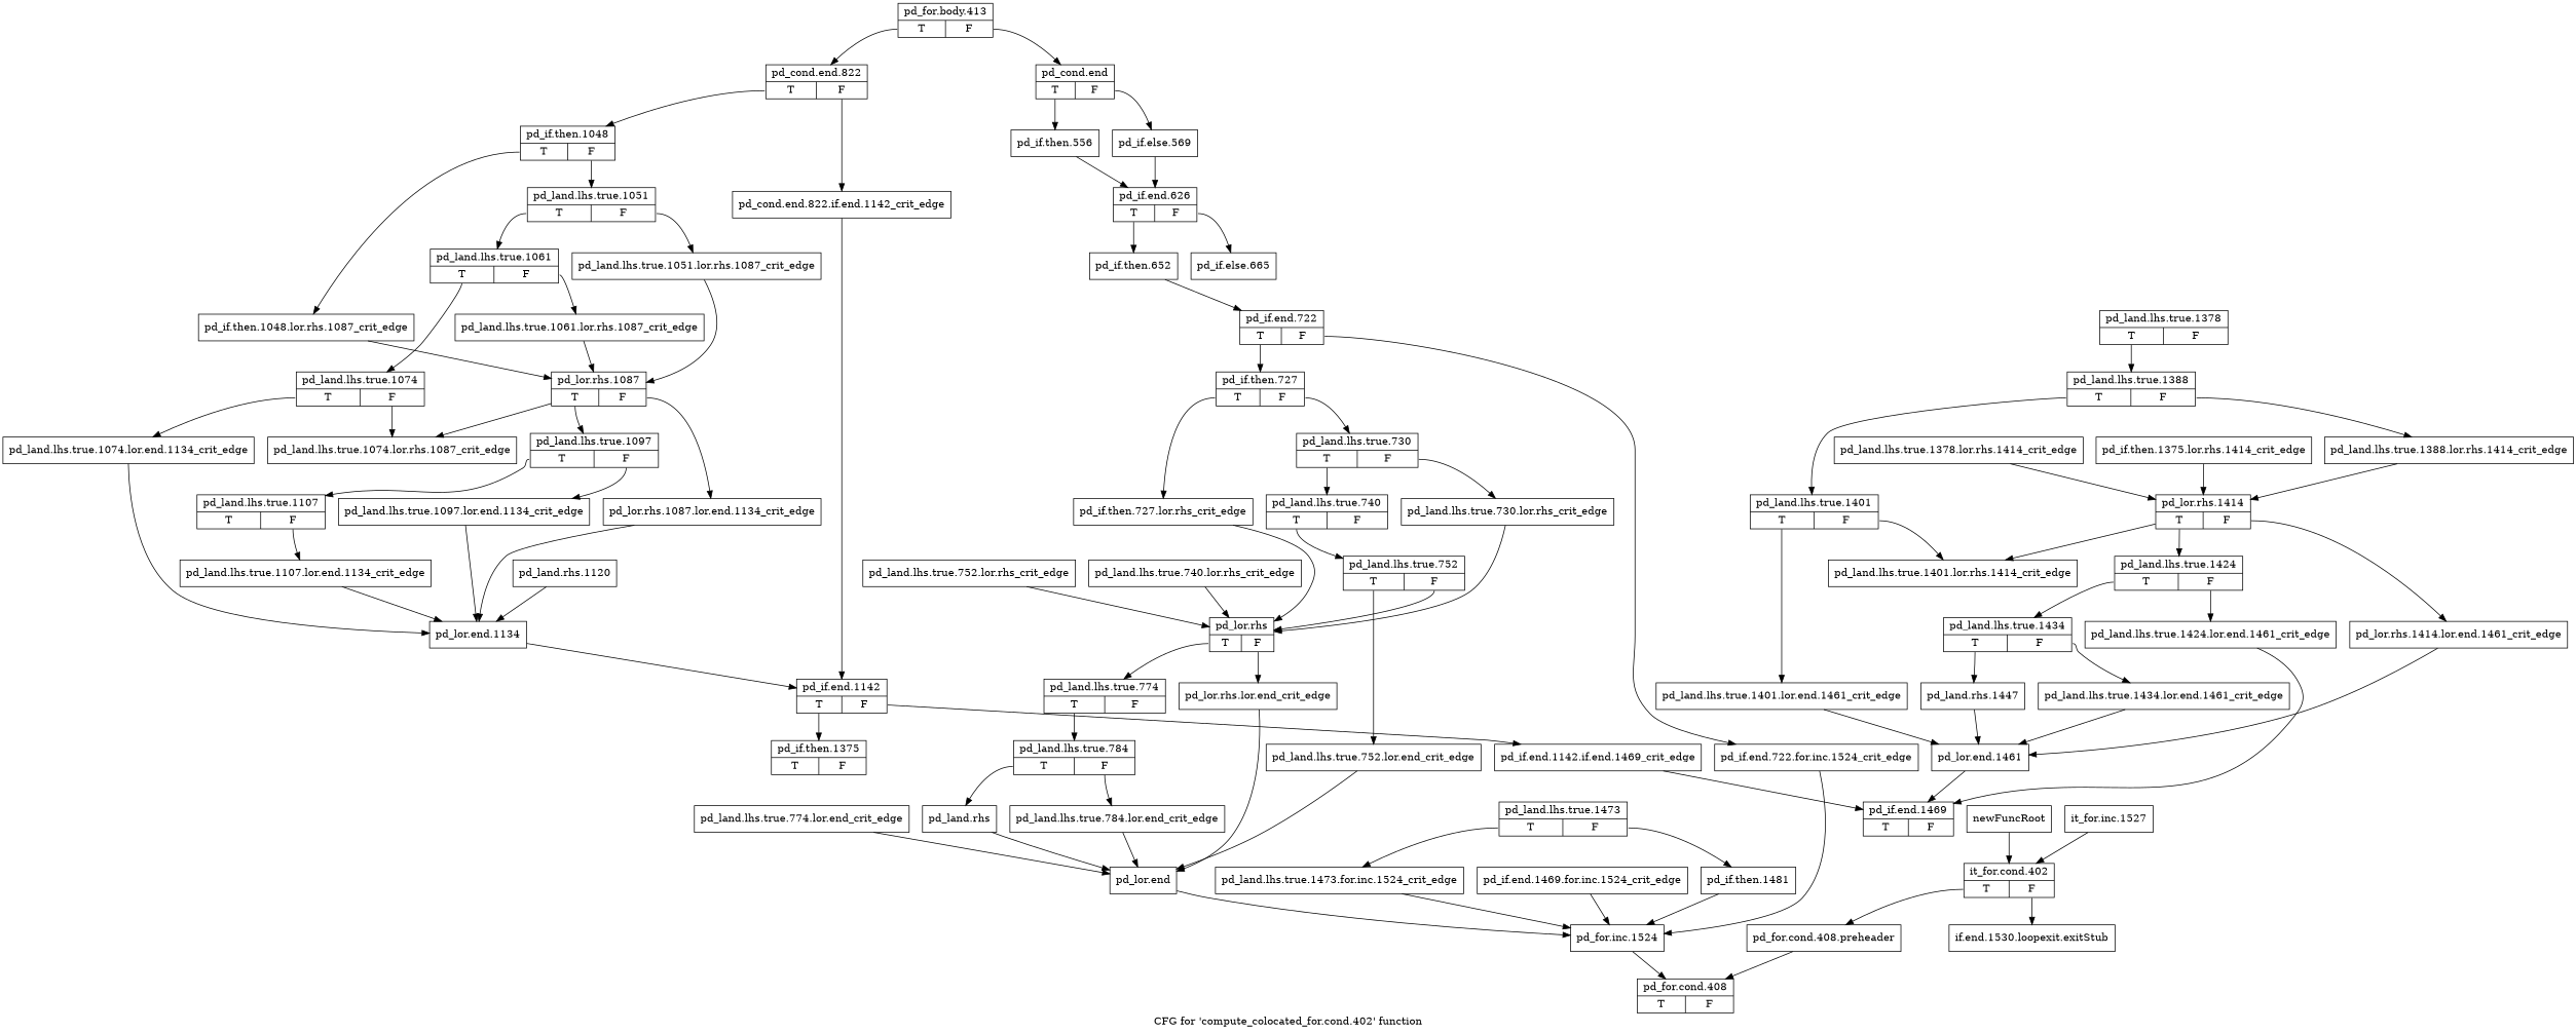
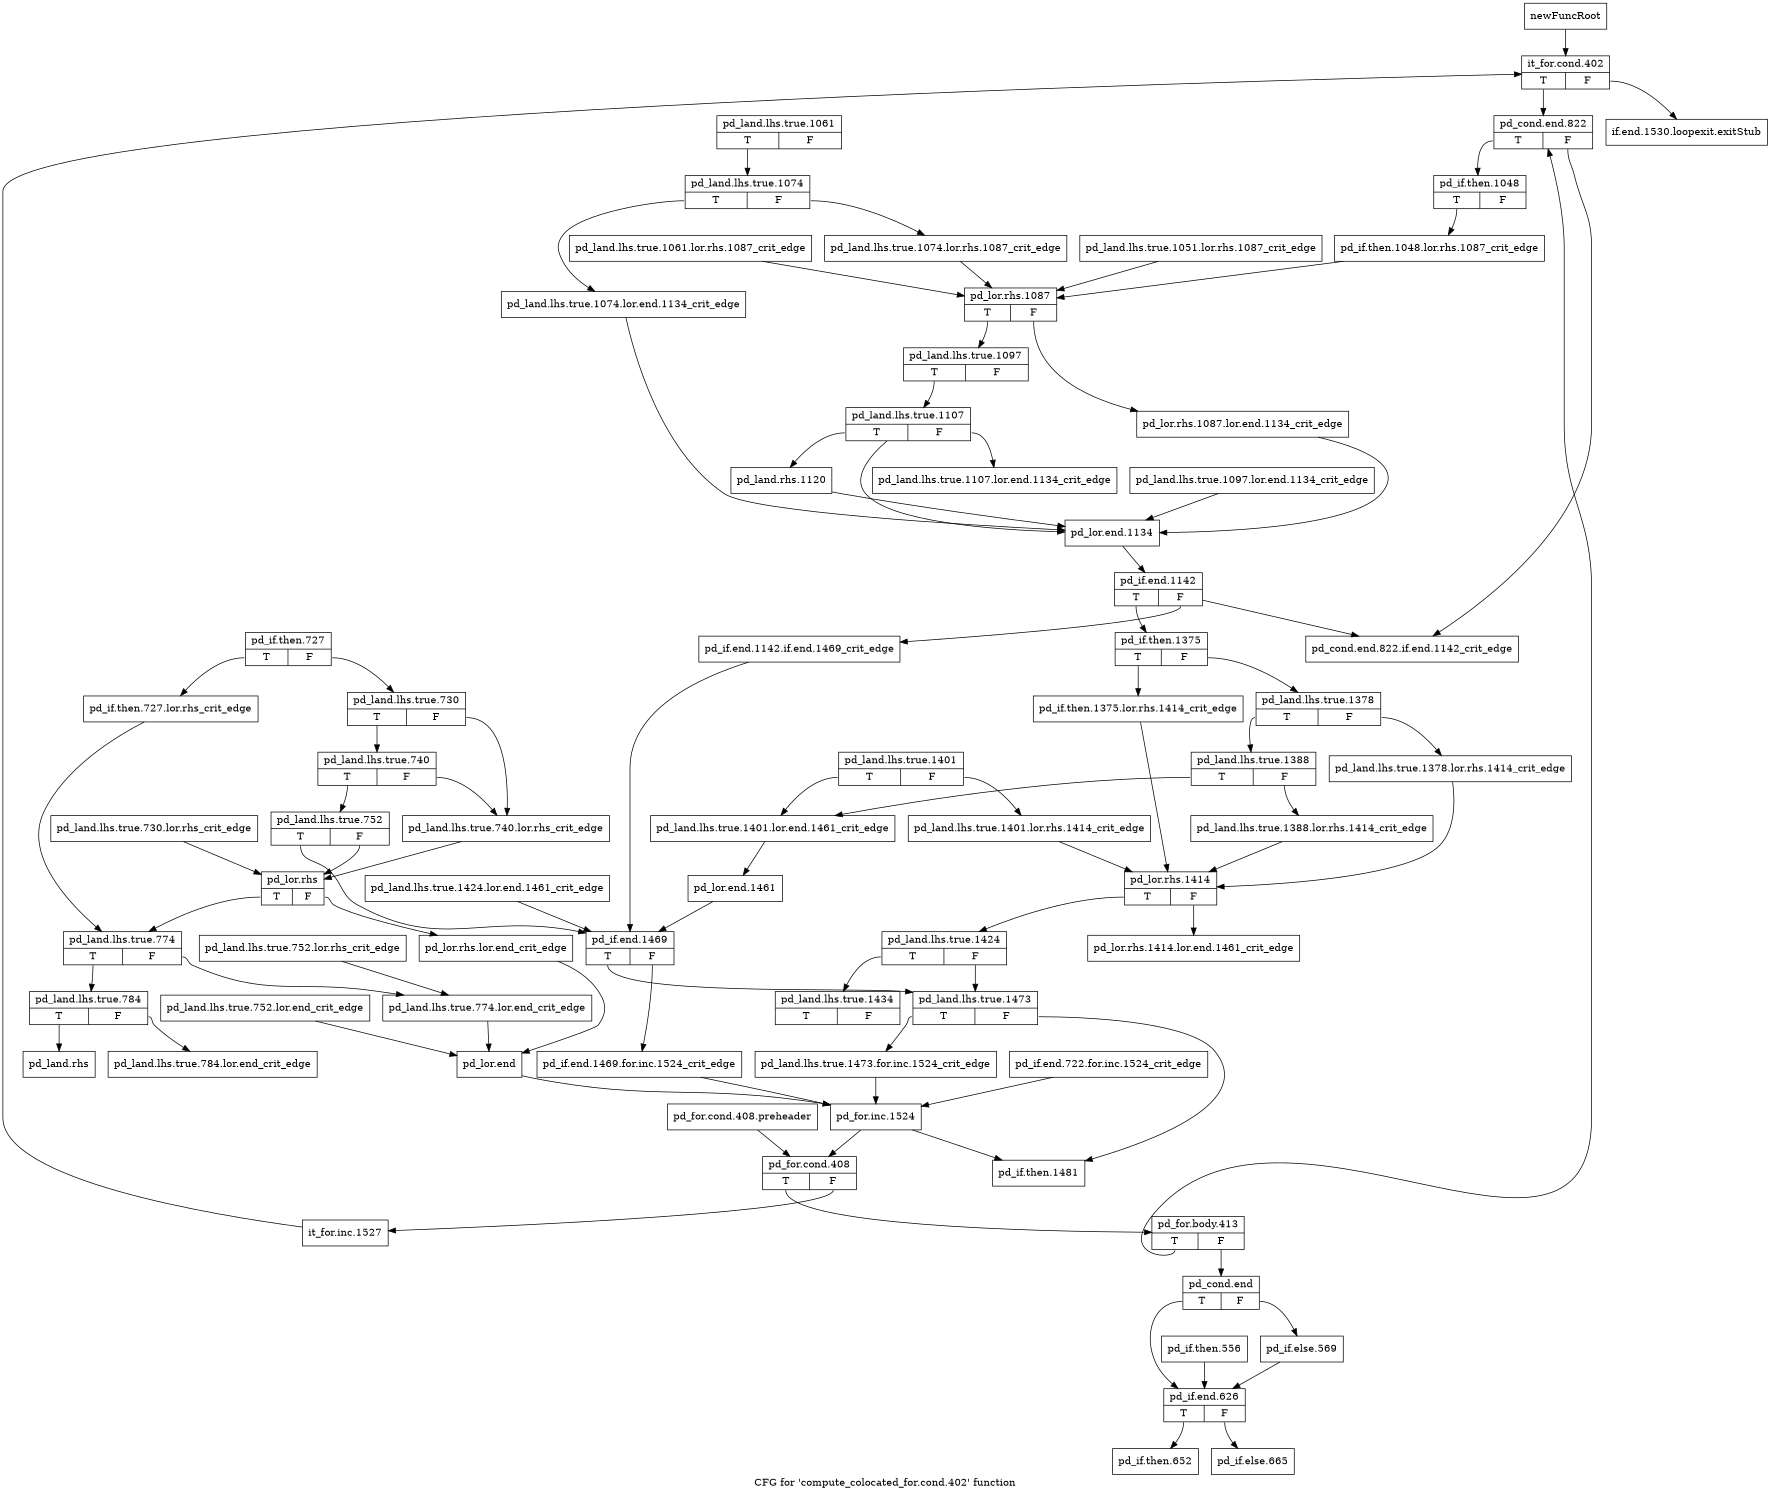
  digraph {
    label="CFG for 'compute_colocated_for.cond.402' function"
    node [shape=record]
    n1 [label="{newFuncRoot}"]
    n2 [label="{it_for.cond.402|{<s0>T|<s1>F}}"]
    n3 [label="{if.end.1530.loopexit.exitStub}"]
    n4 [label="{pd_for.cond.408.preheader}"]
    n5 [label="{pd_for.cond.408|{<s0>T|<s1>F}}"]
    n6 [label="{pd_for.body.413|{<s0>T|<s1>F}}"]
    n7 [label="{it_for.inc.1527}"]
    n8 [label="{pd_cond.end.822|{<s0>T|<s1>F}}"]
    n9 [label="{pd_cond.end|{<s0>T|<s1>F}}"]
    n10 [label="{pd_if.then.1048|{<s0>T|<s1>F}}"]
    n11 [label="{pd_cond.end.822.if.end.1142_crit_edge}"]
    n12 [label="{pd_if.then.556}"]
    n13 [label="{pd_if.else.569}"]
    n14 [label="{pd_if.then.1048.lor.rhs.1087_crit_edge}"]
-   n15 [label="{pd_land.lhs.true.1051|{<s0>T|<s1>F}}"]
    n16 [label="{pd_if.end.1142|{<s0>T|<s1>F}}"]
    n17 [label="{pd_if.end.626|{<s0>T|<s1>F}}"]
    n18 [label="{pd_if.then.652}"]
    n19 [label="{pd_if.else.665}"]
-   n20 [label="{pd_if.end.722|{<s0>T|<s1>F}}"]
    n21 [label="{pd_if.then.727|{<s0>T|<s1>F}}"]
    n22 [label="{pd_if.end.722.for.inc.1524_crit_edge}"]
    n23 [label="{pd_if.then.727.lor.rhs_crit_edge}"]
    n24 [label="{pd_land.lhs.true.730|{<s0>T|<s1>F}}"]
    n25 [label="{pd_for.inc.1524}"]
    n26 [label="{pd_lor.rhs|{<s0>T|<s1>F}}"]
    n27 [label="{pd_land.lhs.true.740|{<s0>T|<s1>F}}"]
    n28 [label="{pd_land.lhs.true.730.lor.rhs_crit_edge}"]
    n29 [label="{pd_land.lhs.true.774|{<s0>T|<s1>F}}"]
    n30 [label="{pd_lor.rhs.lor.end_crit_edge}"]
    n31 [label="{pd_land.lhs.true.752|{<s0>T|<s1>F}}"]
    n32 [label="{pd_land.lhs.true.740.lor.rhs_crit_edge}"]
    n33 [label="{pd_land.lhs.true.752.lor.end_crit_edge}"]
    n34 [label="{pd_land.lhs.true.784|{<s0>T|<s1>F}}"]
    n35 [label="{pd_land.lhs.true.774.lor.end_crit_edge}"]
    n36 [label="{pd_lor.end}"]
    n37 [label="{pd_land.lhs.true.752.lor.rhs_crit_edge}"]
    n38 [label="{pd_land.rhs}"]
    n39 [label="{pd_land.lhs.true.784.lor.end_crit_edge}"]
    n40 [label="{pd_lor.rhs.1087|{<s0>T|<s1>F}}"]
    n41 [label="{pd_land.lhs.true.1061|{<s0>T|<s1>F}}"]
    n42 [label="{pd_land.lhs.true.1051.lor.rhs.1087_crit_edge}"]
    n43 [label="{pd_if.then.1375|{<s0>T|<s1>F}}"]
    n44 [label="{pd_if.end.1142.if.end.1469_crit_edge}"]
    n45 [label="{pd_if.then.1375.lor.rhs.1414_crit_edge}"]
    n46 [label="{pd_land.lhs.true.1378|{<s0>T|<s1>F}}"]
    n47 [label="{pd_if.end.1469|{<s0>T|<s1>F}}"]
    n48 [label="{pd_land.lhs.true.1097|{<s0>T|<s1>F}}"]
    n49 [label="{pd_lor.rhs.1087.lor.end.1134_crit_edge}"]
    n50 [label="{pd_land.lhs.true.1074|{<s0>T|<s1>F}}"]
    n51 [label="{pd_land.lhs.true.1061.lor.rhs.1087_crit_edge}"]
    n52 [label="{pd_land.lhs.true.1074.lor.end.1134_crit_edge}"]
    n53 [label="{pd_land.lhs.true.1074.lor.rhs.1087_crit_edge}"]
    n54 [label="{pd_land.lhs.true.1107|{<s0>T|<s1>F}}"]
    n55 [label="{pd_land.lhs.true.1097.lor.end.1134_crit_edge}"]
    n56 [label="{pd_lor.end.1134}"]
    n57 [label="{pd_land.rhs.1120}"]
    n58 [label="{pd_land.lhs.true.1107.lor.end.1134_crit_edge}"]
    n59 [label="{pd_lor.rhs.1414|{<s0>T|<s1>F}}"]
    n60 [label="{pd_land.lhs.true.1388|{<s0>T|<s1>F}}"]
    n61 [label="{pd_land.lhs.true.1378.lor.rhs.1414_crit_edge}"]
    n62 [label="{pd_land.lhs.true.1473|{<s0>T|<s1>F}}"]
    n63 [label="{pd_if.end.1469.for.inc.1524_crit_edge}"]
    n64 [label="{pd_land.lhs.true.1473.for.inc.1524_crit_edge}"]
    n65 [label="{pd_if.then.1481}"]
    n66 [label="{pd_land.lhs.true.1424|{<s0>T|<s1>F}}"]
    n67 [label="{pd_lor.rhs.1414.lor.end.1461_crit_edge}"]
    n68 [label="{pd_land.lhs.true.1401|{<s0>T|<s1>F}}"]
    n69 [label="{pd_land.lhs.true.1388.lor.rhs.1414_crit_edge}"]
    n70 [label="{pd_land.lhs.true.1401.lor.end.1461_crit_edge}"]
    n71 [label="{pd_land.lhs.true.1401.lor.rhs.1414_crit_edge}"]
    n72 [label="{pd_land.lhs.true.1434|{<s0>T|<s1>F}}"]
    n73 [label="{pd_land.lhs.true.1424.lor.end.1461_crit_edge}"]
    n74 [label="{pd_lor.end.1461}"]
-   n75 [label="{pd_land.rhs.1447}"]
-   n76 [label="{pd_land.lhs.true.1434.lor.end.1461_crit_edge}"]
    n1 -> n2
    n2 -> n3 [tailport=s1]
-   n2 -> n4 [tailport=s0]
+   n2 -> n8 [tailport=s0]
    n4 -> n5
+   n5 -> n6 [tailport=s0]
+   n5 -> n7 [tailport=s1]
    n6 -> n8 [tailport=s0]
    n6 -> n9 [tailport=s1]
    n7 -> n2
    n8 -> n10 [tailport=s0]
    n8 -> n11 [tailport=s1]
-   n9 -> n12 [tailport=s0]
+   n9 -> n17 [tailport=s0]
    n9 -> n13 [tailport=s1]
    n10 -> n14 [tailport=s0]
-   n10 -> n15 [tailport=s1]
-   n11 -> n16
+   n16 -> n11
    n12 -> n17
    n13 -> n17
    n14 -> n40
-   n15 -> n41 [tailport=s0]
-   n15 -> n42 [tailport=s1]
    n16 -> n43 [tailport=s0]
    n16 -> n44 [tailport=s1]
    n17 -> n18 [tailport=s0]
    n17 -> n19 [tailport=s1]
-   n18 -> n20
-   n20 -> n21 [tailport=s0]
-   n20 -> n22 [tailport=s1]
    n21 -> n23 [tailport=s0]
    n21 -> n24 [tailport=s1]
    n22 -> n25
-   n23 -> n26
+   n23 -> n29
    n24 -> n27 [tailport=s0]
-   n24 -> n28 [tailport=s1]
+   n24 -> n32 [tailport=s1]
    n25 -> n5
    n26 -> n29 [tailport=s0]
    n26 -> n30 [tailport=s1]
    n27 -> n31 [tailport=s0]
+   n27 -> n32 [tailport=s1]
    n28 -> n26
    n29 -> n34 [tailport=s0]
+   n29 -> n35 [tailport=s1]
    n30 -> n36
    n31 -> n26 [tailport=s1]
-   n31 -> n33 [tailport=s0]
+   n31 -> n47 [tailport=s0]
    n32 -> n26
    n33 -> n36
    n34 -> n38 [tailport=s0]
    n34 -> n39 [tailport=s1]
    n35 -> n36
    n36 -> n25
-   n37 -> n26
-   n38 -> n36
-   n39 -> n36
+   n37 -> n35
    n40 -> n48 [tailport=s0]
    n40 -> n49 [tailport=s1]
    n41 -> n50 [tailport=s0]
-   n41 -> n51 [tailport=s1]
    n42 -> n40
+   n43 -> n45 [tailport=s0]
+   n43 -> n46 [tailport=s1]
    n44 -> n47
    n45 -> n59
    n46 -> n60 [tailport=s0]
+   n46 -> n61 [tailport=s1]
+   n47 -> n62 [tailport=s0]
+   n47 -> n63 [tailport=s1]
    n48 -> n54 [tailport=s0]
-   n48 -> n55 [tailport=s1]
    n49 -> n56
    n50 -> n52 [tailport=s0]
    n50 -> n53 [tailport=s1]
    n51 -> n40
    n52 -> n56
-   n40 -> n53
+   n53 -> n40
+   n54 -> n57 [tailport=s0]
    n54 -> n58 [tailport=s1]
    n55 -> n56
    n56 -> n16
    n57 -> n56
-   n58 -> n56
+   n54 -> n56
    n59 -> n66 [tailport=s0]
    n59 -> n67 [tailport=s1]
-   n60 -> n68 [tailport=s0]
+   n60 -> n70 [tailport=s0]
    n60 -> n69 [tailport=s1]
    n61 -> n59
    n62 -> n64 [tailport=s0]
    n62 -> n65 [tailport=s1]
    n63 -> n25
    n64 -> n25
-   n65 -> n25
+   n25 -> n65
    n66 -> n72 [tailport=s0]
-   n66 -> n73 [tailport=s1]
-   n67 -> n74
+   n66 -> n62 [tailport=s1]
    n68 -> n70 [tailport=s0]
    n68 -> n71 [tailport=s1]
    n69 -> n59
    n70 -> n74
-   n59 -> n71
-   n72 -> n75 [tailport=s0]
-   n72 -> n76 [tailport=s1]
+   n71 -> n59
    n73 -> n47
    n74 -> n47
-   n75 -> n74
-   n76 -> n74
  }
